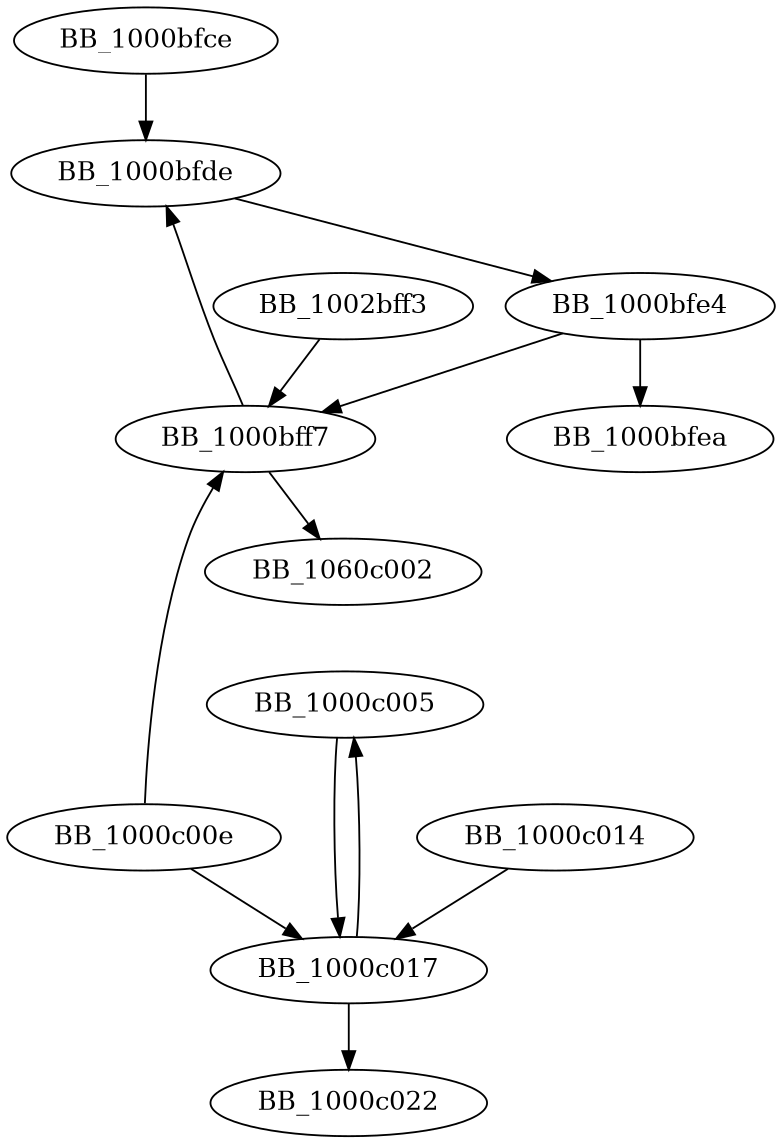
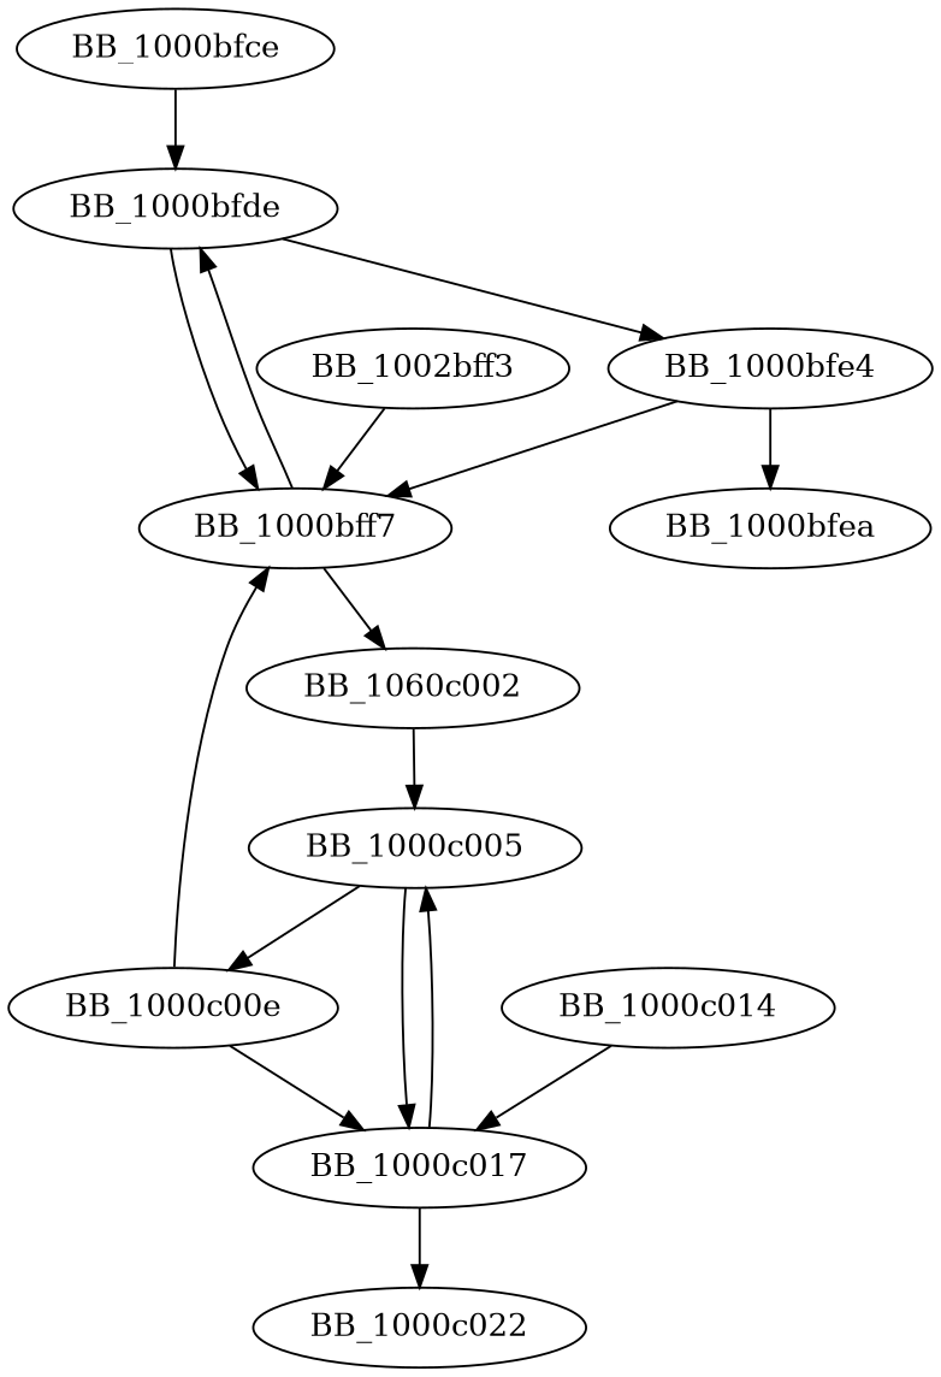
  digraph {
    BB_1000bfce
    BB_1000bfde
    BB_1000bfe4
    BB_1000bff7
    BB_1000bfea
    n6 [label=BB_1060c002]
    n7 [label=BB_1000c005]
    n8 [label=BB_1002bff3]
    BB_1000c00e
    BB_1000c017
    BB_1000c022
    BB_1000c014
    BB_1000bfce -> BB_1000bfde
    BB_1000bfde -> BB_1000bfe4
+   BB_1000bfde -> BB_1000bff7
    BB_1000bfe4 -> BB_1000bff7
    BB_1000bfe4 -> BB_1000bfea
    BB_1000bff7 -> BB_1000bfde
    BB_1000bff7 -> n6
+   n6 -> n7
+   n7 -> BB_1000c00e
    n7 -> BB_1000c017
    n8 -> BB_1000bff7
    BB_1000c00e -> BB_1000bff7
    BB_1000c00e -> BB_1000c017
    BB_1000c017 -> n7
    BB_1000c017 -> BB_1000c022
    BB_1000c014 -> BB_1000c017
  }
